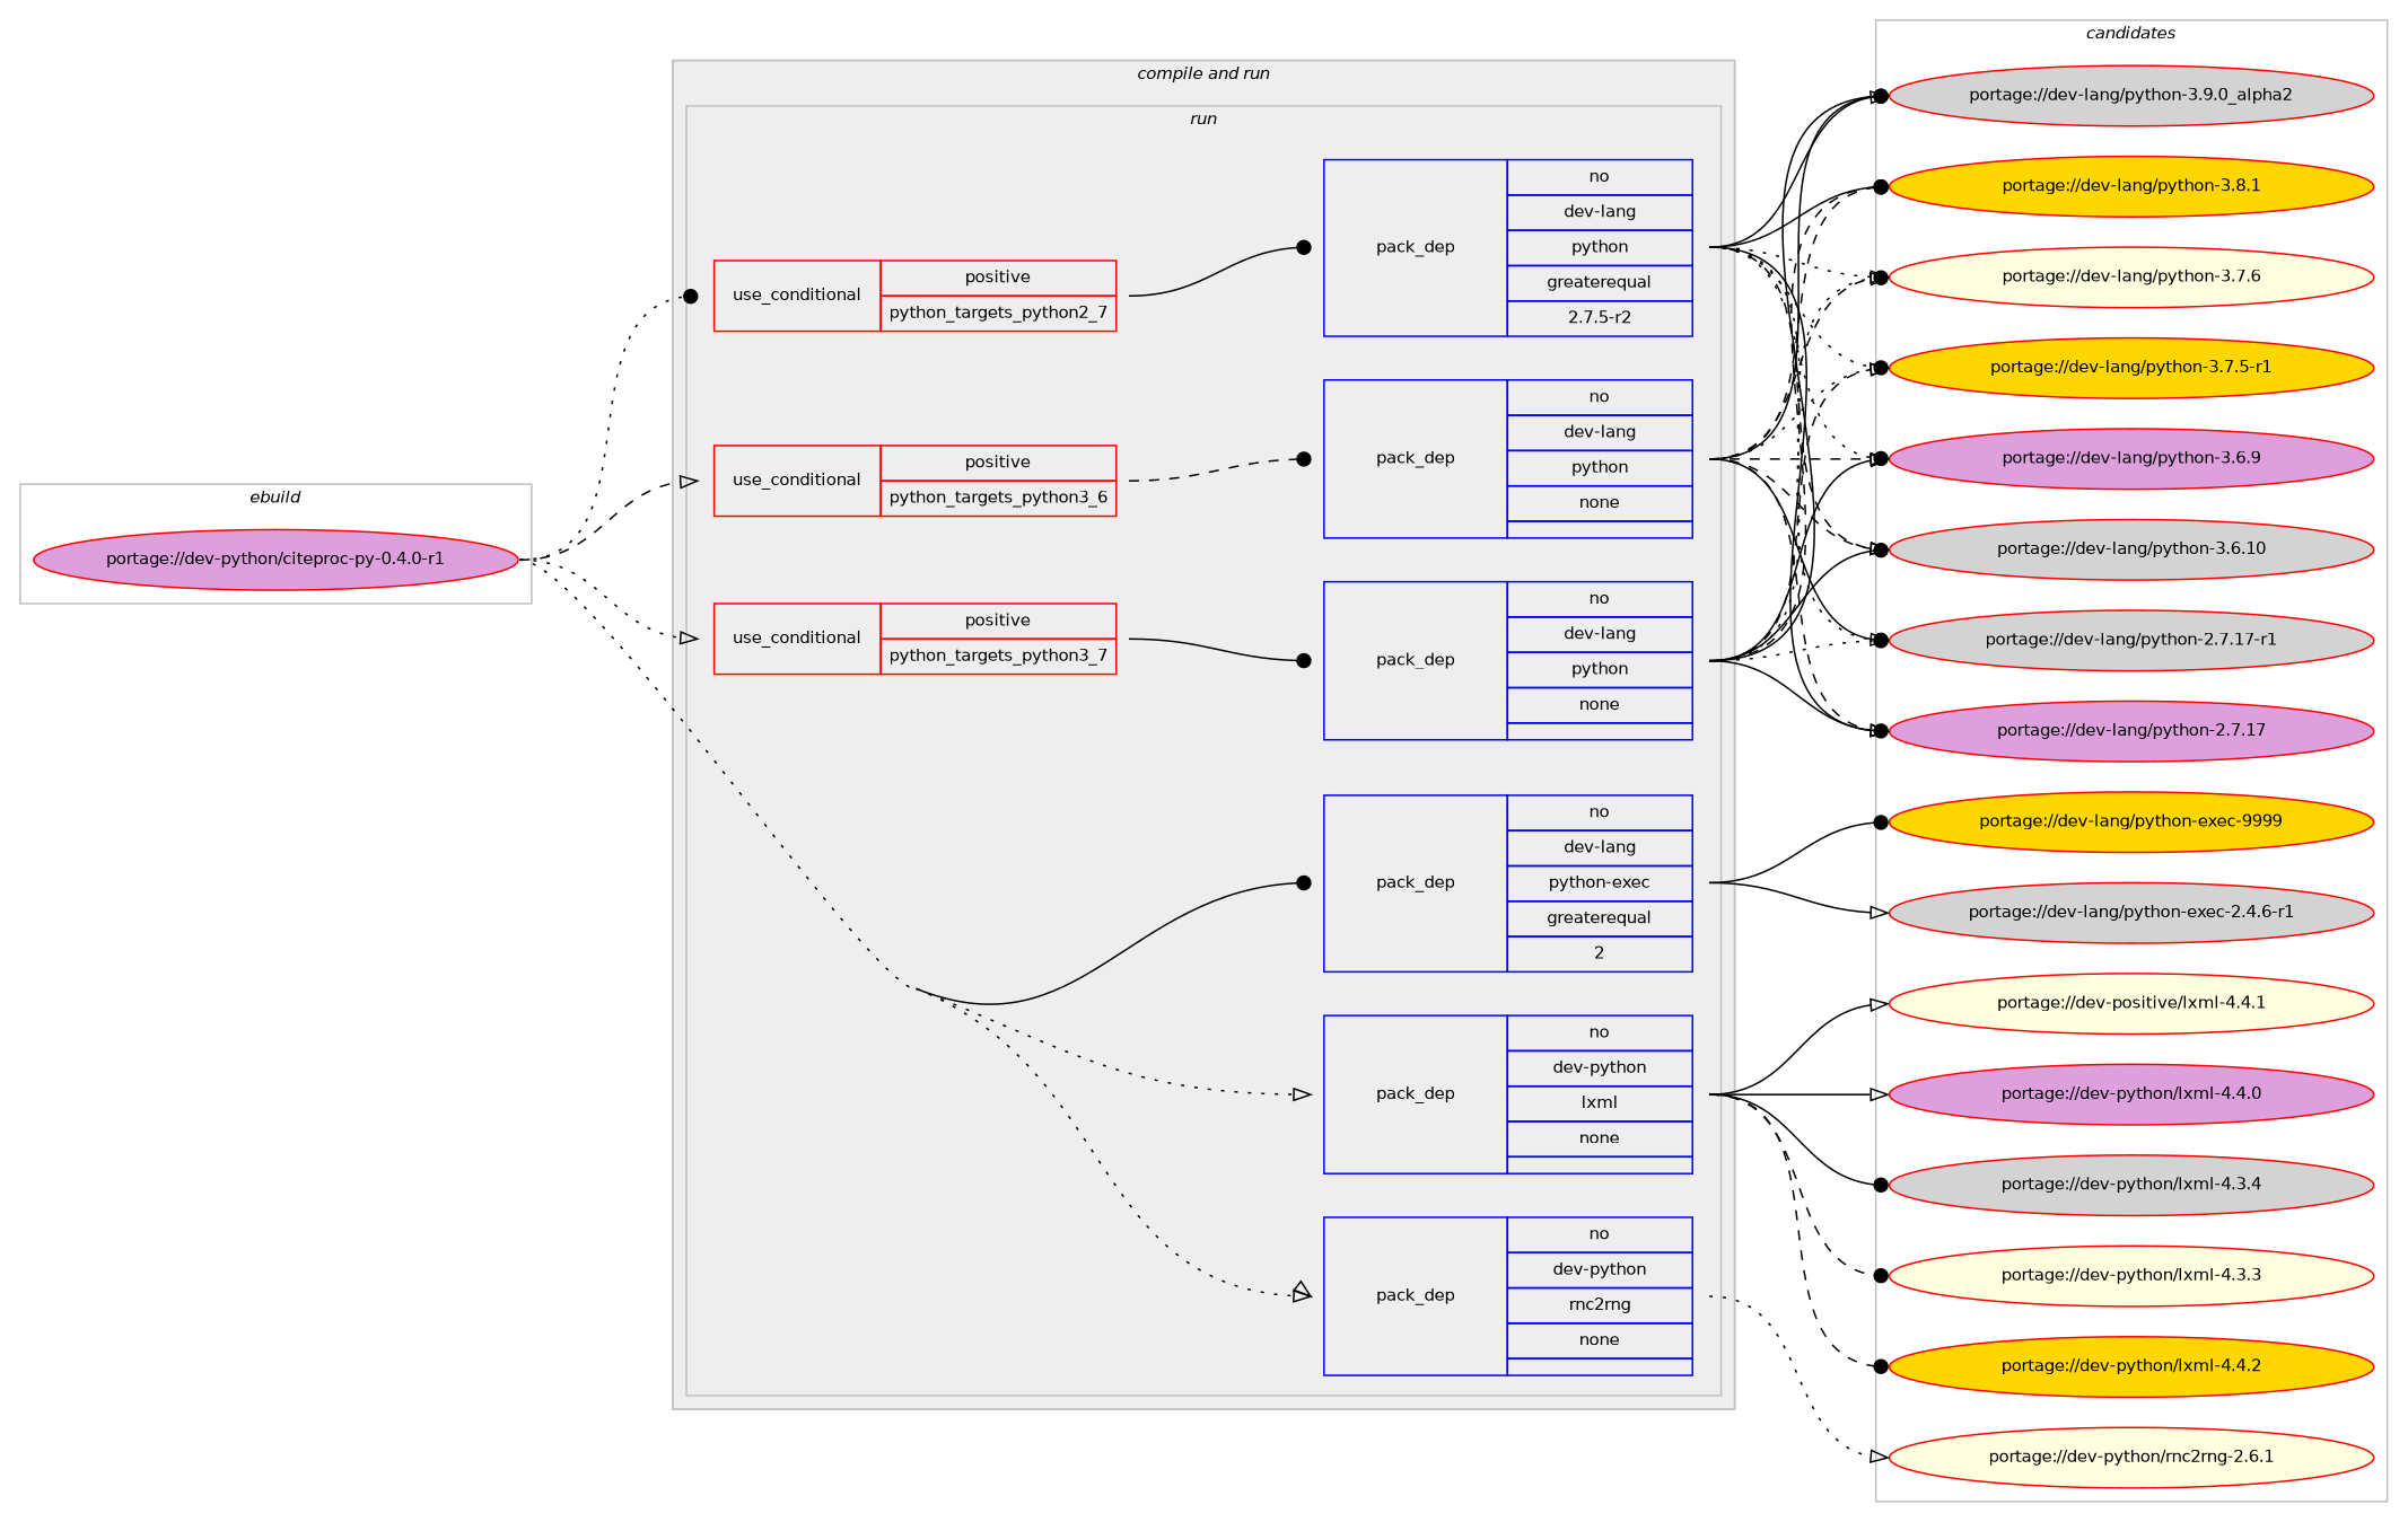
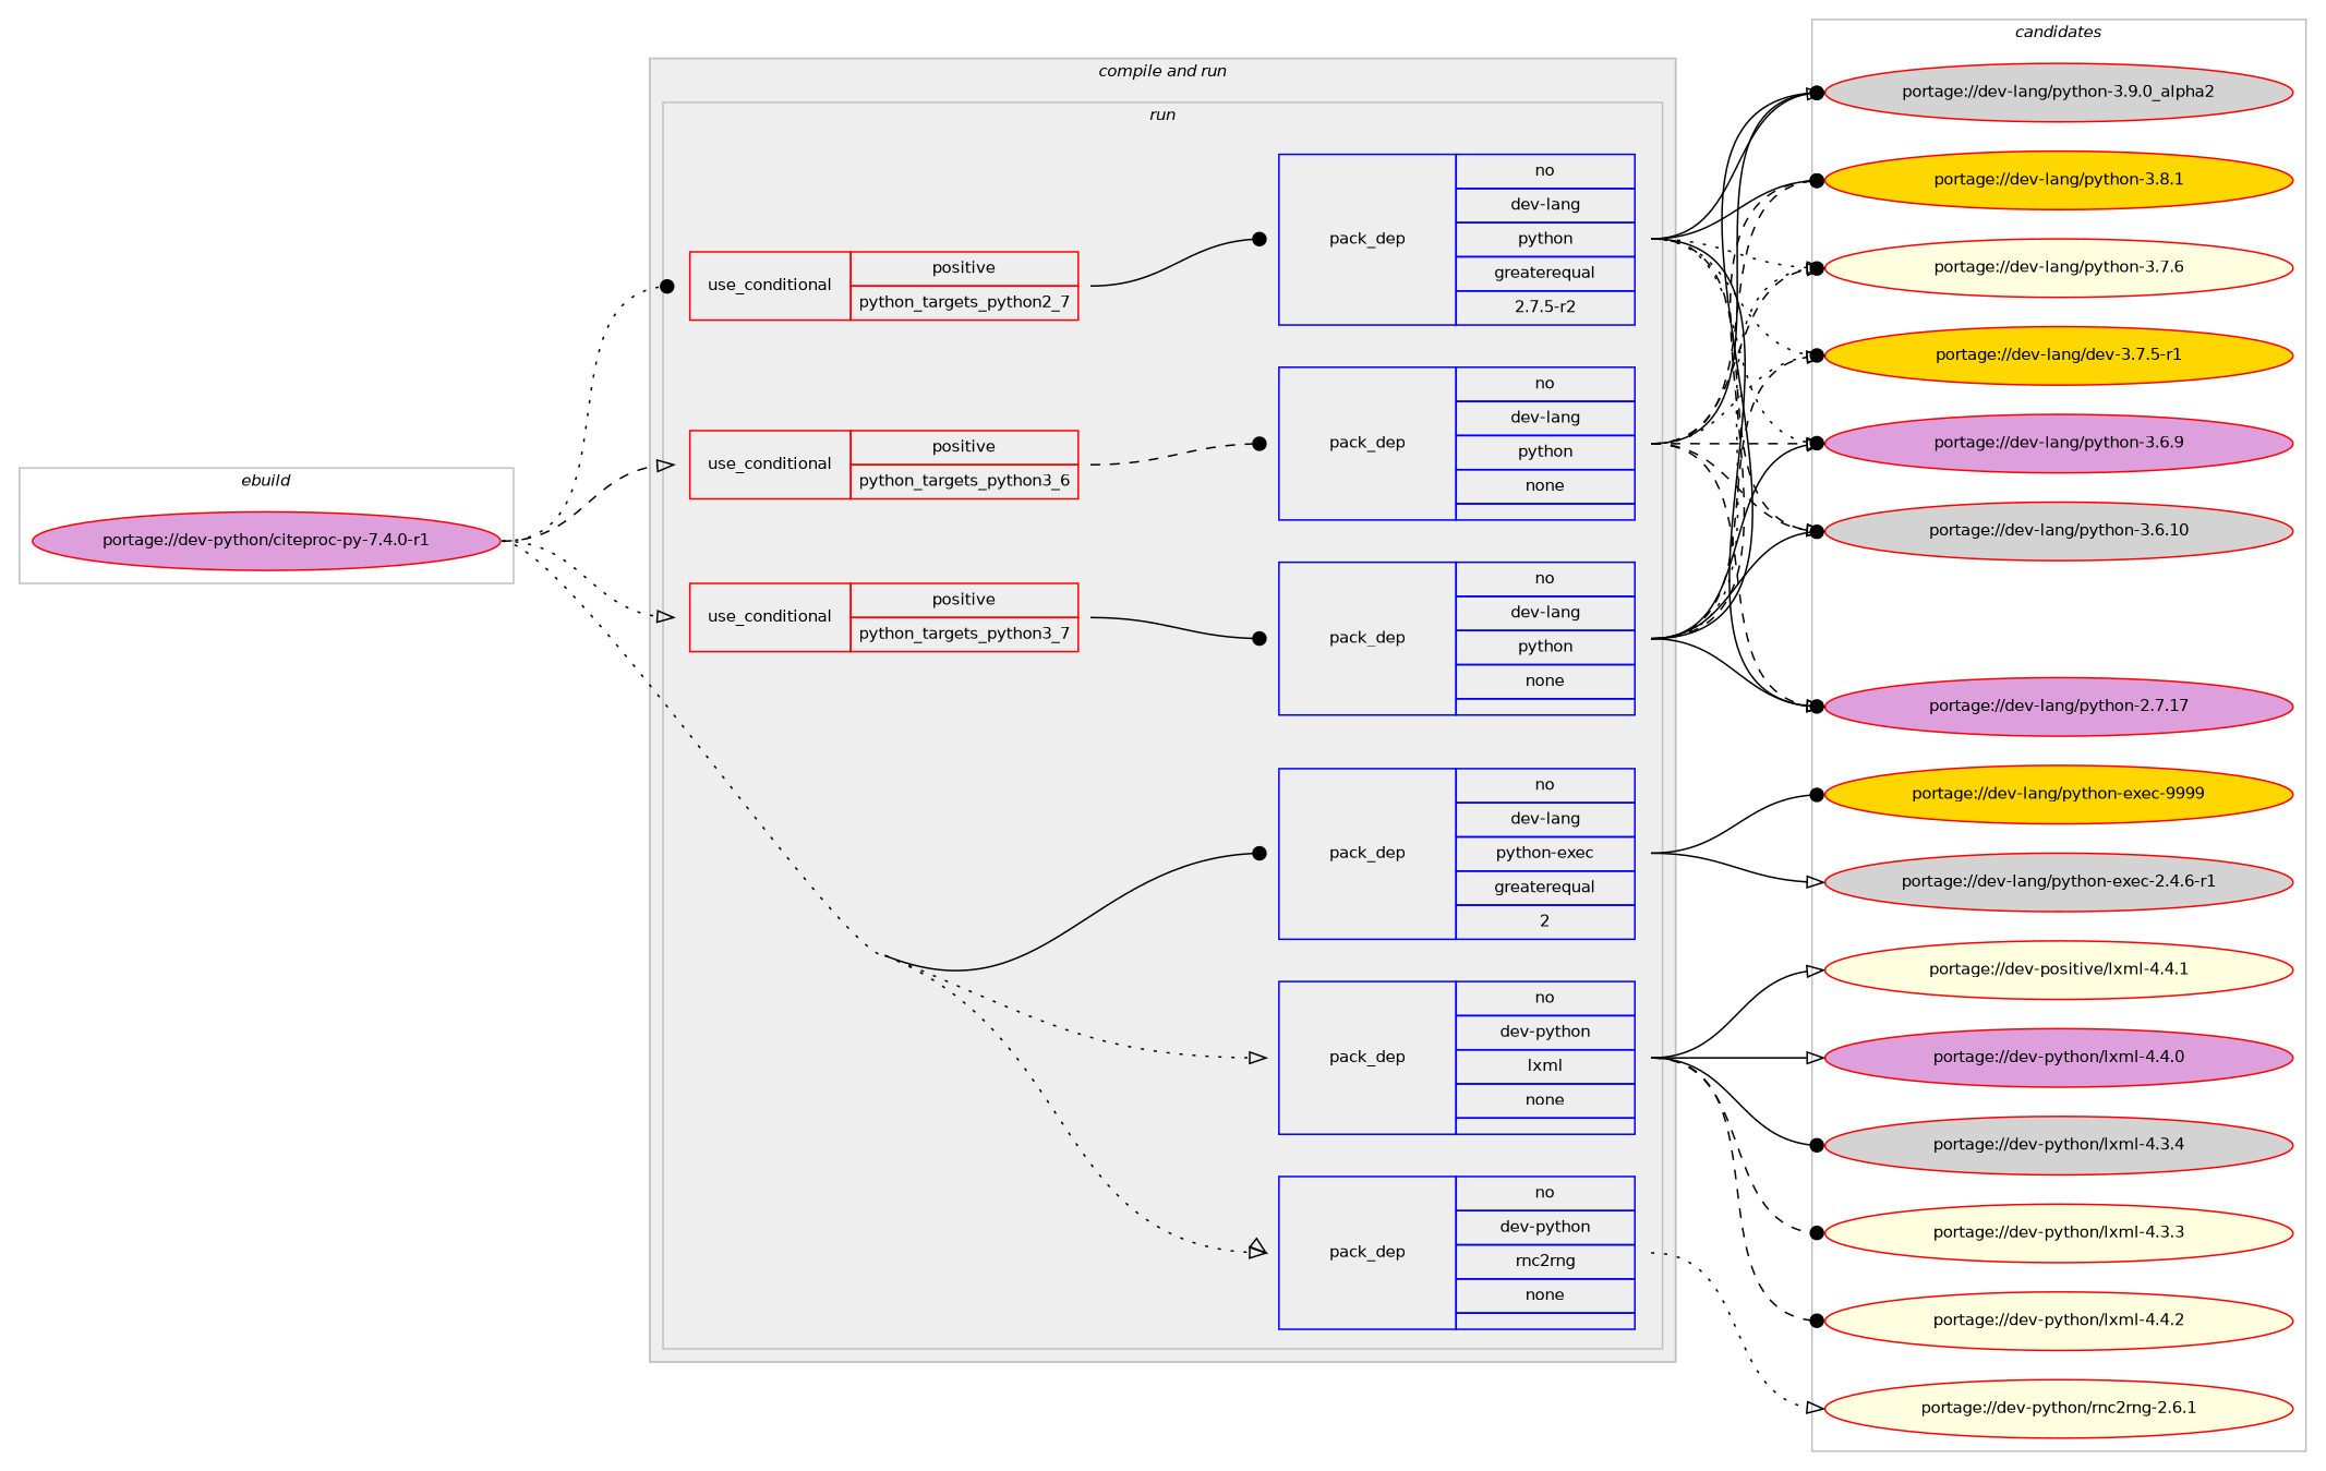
  digraph {
    compound=true
    concentrate=true
    fontname=Helvetica
    fontsize=10
    newrank=true
    rankdir=LR
    ranksep=1.5
    node [color=red fontname=Helvetica fontsize=10 style=filled]
    edge [arrowhead=dot headport=w style=solid tailport=e weight=100]
-   n1 [fillcolor=plum label="portage://dev-python/citeproc-py-0.4.0-r1" width=4]
+   n1 [fillcolor=plum label="portage://dev-python/citeproc-py-7.4.0-r1" width=4]
    n2 [color=blue label=<<TABLE BORDER="0" CELLBORDER="1" CELLSPACING="0" CELLPADDING="4" WIDTH="220"><TR><TD ROWSPAN="6" CELLPADDING="30">pack_dep</TD></TR><TR><TD WIDTH="110">no</TD></TR><TR><TD>dev-lang</TD></TR><TR><TD>python</TD></TR><TR><TD>greaterequal</TD></TR><TR><TD>2.7.5-r2</TD></TR></TABLE>> shape=none style=""]
    n3 [label=<<TABLE BORDER="0" CELLBORDER="1" CELLSPACING="0" CELLPADDING="4"><TR><TD ROWSPAN="3" CELLPADDING="10">use_conditional</TD></TR><TR><TD>positive</TD></TR><TR><TD>python_targets_python2_7</TD></TR></TABLE>> shape=none style=""]
    n4 [color=blue label=<<TABLE BORDER="0" CELLBORDER="1" CELLSPACING="0" CELLPADDING="4" WIDTH="220"><TR><TD ROWSPAN="6" CELLPADDING="30">pack_dep</TD></TR><TR><TD WIDTH="110">no</TD></TR><TR><TD>dev-lang</TD></TR><TR><TD>python</TD></TR><TR><TD>none</TD></TR><TR><TD></TD></TR></TABLE>> shape=none style=""]
    n5 [label=<<TABLE BORDER="0" CELLBORDER="1" CELLSPACING="0" CELLPADDING="4"><TR><TD ROWSPAN="3" CELLPADDING="10">use_conditional</TD></TR><TR><TD>positive</TD></TR><TR><TD>python_targets_python3_6</TD></TR></TABLE>> shape=none style=""]
    n6 [color=blue label=<<TABLE BORDER="0" CELLBORDER="1" CELLSPACING="0" CELLPADDING="4" WIDTH="220"><TR><TD ROWSPAN="6" CELLPADDING="30">pack_dep</TD></TR><TR><TD WIDTH="110">no</TD></TR><TR><TD>dev-lang</TD></TR><TR><TD>python</TD></TR><TR><TD>none</TD></TR><TR><TD></TD></TR></TABLE>> shape=none style=""]
    n7 [label=<<TABLE BORDER="0" CELLBORDER="1" CELLSPACING="0" CELLPADDING="4"><TR><TD ROWSPAN="3" CELLPADDING="10">use_conditional</TD></TR><TR><TD>positive</TD></TR><TR><TD>python_targets_python3_7</TD></TR></TABLE>> shape=none style=""]
    n8 [color=blue label=<<TABLE BORDER="0" CELLBORDER="1" CELLSPACING="0" CELLPADDING="4" WIDTH="220"><TR><TD ROWSPAN="6" CELLPADDING="30">pack_dep</TD></TR><TR><TD WIDTH="110">no</TD></TR><TR><TD>dev-lang</TD></TR><TR><TD>python-exec</TD></TR><TR><TD>greaterequal</TD></TR><TR><TD>2</TD></TR></TABLE>> shape=none style=""]
    n9 [color=blue label=<<TABLE BORDER="0" CELLBORDER="1" CELLSPACING="0" CELLPADDING="4" WIDTH="220"><TR><TD ROWSPAN="6" CELLPADDING="30">pack_dep</TD></TR><TR><TD WIDTH="110">no</TD></TR><TR><TD>dev-python</TD></TR><TR><TD>lxml</TD></TR><TR><TD>none</TD></TR><TR><TD></TD></TR></TABLE>> shape=none style=""]
    n10 [color=blue label=<<TABLE BORDER="0" CELLBORDER="1" CELLSPACING="0" CELLPADDING="4" WIDTH="220"><TR><TD ROWSPAN="6" CELLPADDING="30">pack_dep</TD></TR><TR><TD WIDTH="110">no</TD></TR><TR><TD>dev-python</TD></TR><TR><TD>rnc2rng</TD></TR><TR><TD>none</TD></TR><TR><TD></TD></TR></TABLE>> shape=none style=""]
    n11 [fillcolor=lightgrey label="portage://dev-lang/python-3.9.0_alpha2" width=4]
    n12 [fillcolor=gold label="portage://dev-lang/python-3.8.1" width=4]
    n13 [fillcolor=lightyellow label="portage://dev-lang/python-3.7.6" width=4]
-   n14 [fillcolor=gold label="portage://dev-lang/python-3.7.5-r1" width=4]
+   n14 [fillcolor=gold label="portage://dev-lang/dev-3.7.5-r1" width=4]
    n15 [fillcolor=plum label="portage://dev-lang/python-3.6.9" width=4]
    n16 [fillcolor=lightgrey label="portage://dev-lang/python-3.6.10" width=4]
-   n17 [fillcolor=lightgrey label="portage://dev-lang/python-2.7.17-r1" width=4]
    n18 [fillcolor=plum label="portage://dev-lang/python-2.7.17" width=4]
    n19 [fillcolor=gold label="portage://dev-lang/python-exec-9999" width=4]
    n20 [fillcolor=lightgrey label="portage://dev-lang/python-exec-2.4.6-r1" width=4]
-   n21 [fillcolor=gold label="portage://dev-python/lxml-4.4.2" width=4]
+   n21 [fillcolor=lightyellow label="portage://dev-python/lxml-4.4.2" width=4]
    n22 [fillcolor=lightyellow label="portage://dev-positive/lxml-4.4.1" width=4]
    n23 [fillcolor=plum label="portage://dev-python/lxml-4.4.0" width=4]
    n24 [fillcolor=lightgrey label="portage://dev-python/lxml-4.3.4" width=4]
    n25 [fillcolor=lightyellow label="portage://dev-python/lxml-4.3.3" width=4]
    n26 [fillcolor=lightyellow label="portage://dev-python/rnc2rng-2.6.1" width=4]
    subgraph cluster_1 {
      color=gray
      label=<<i>ebuild</i>>
      rank=same
      n1
    }
    subgraph cluster_2 {
      color=gray
      label=<<i>dependencies</i>>
      subgraph cluster_3 {
        color=gray
        fillcolor="#eeeeee"
        label=<<i>compile</i>>
        style=filled
      }
      subgraph cluster_4 {
        color=gray
        fillcolor="#eeeeee"
        label=<<i>compile and run</i>>
        style=filled
      }
      subgraph cluster_5 {
        color=gray
        fillcolor="#eeeeee"
        label=<<i>run</i>>
        style=filled
        subgraph sub_6 {
          color=gray
          fillcolor="#eeeeee"
          label=<<i>run</i>>
          style=filled
          n5
          subgraph sub_7 {
            color=gray
            fillcolor="#eeeeee"
            label=<<i>run</i>>
            style=filled
            n4
          }
        }
        subgraph sub_8 {
          color=gray
          fillcolor="#eeeeee"
          label=<<i>run</i>>
          style=filled
          n3
          subgraph sub_9 {
            color=gray
            fillcolor="#eeeeee"
            label=<<i>run</i>>
            style=filled
            n2
          }
        }
        subgraph sub_10 {
          color=gray
          fillcolor="#eeeeee"
          label=<<i>run</i>>
          style=filled
          n7
          subgraph sub_11 {
            color=gray
            fillcolor="#eeeeee"
            label=<<i>run</i>>
            style=filled
            n6
          }
        }
        subgraph sub_12 {
          color=gray
          fillcolor="#eeeeee"
          label=<<i>run</i>>
          style=filled
          n8
        }
        subgraph sub_13 {
          color=gray
          fillcolor="#eeeeee"
          label=<<i>run</i>>
          style=filled
          n9
        }
        subgraph sub_14 {
          color=gray
          fillcolor="#eeeeee"
          label=<<i>run</i>>
          style=filled
          n10
        }
      }
    }
    subgraph cluster_15 {
      color=gray
      label=<<i>candidates</i>>
      rank=same
      subgraph sub_16 {
        color=black
        label=<<i>candidates</i>>
        nodesep=1
        rank=same
        n11
        n12
        n13
        n14
        n15
        n16
-       n17
        n18
      }
      subgraph sub_17 {
        color=black
        label=<<i>candidates</i>>
        nodesep=1
        rank=same
        n11
        n12
        n13
        n14
        n15
        n16
-       n17
        n18
      }
      subgraph sub_18 {
        color=black
        label=<<i>candidates</i>>
        nodesep=1
        rank=same
        n11
        n12
        n13
        n14
        n15
        n16
-       n17
        n18
      }
      subgraph sub_19 {
        color=black
        label=<<i>candidates</i>>
        nodesep=1
        rank=same
        n19
        n20
      }
      subgraph sub_20 {
        color=black
        label=<<i>candidates</i>>
        nodesep=1
        rank=same
        n21
        n22
        n23
        n24
        n25
      }
      subgraph sub_21 {
        color=black
        label=<<i>candidates</i>>
        nodesep=1
        rank=same
        n26
      }
    }
    n1 -> n3 [style=dotted weight=20]
    n1 -> n5 [arrowhead=onormal style=dashed weight=20]
    n1 -> n7 [arrowhead=onormal style=dotted weight=20]
    n1 -> n8 [weight=20]
    n1 -> n9 [arrowhead=onormal style=dotted weight=20]
    n1 -> n10 [arrowhead=onormal style=dotted weight=20]
    n2 -> n11 [arrowhead=onormal]
    n2 -> n12
    n2 -> n13 [arrowhead=onormal style=dotted]
    n2 -> n14 [style=dotted]
    n2 -> n15 [style=dotted]
    n2 -> n16 [arrowhead=onormal style=dashed]
-   n2 -> n17 [arrowhead=onormal style=dotted]
    n2 -> n18 [arrowhead=onormal]
    n3 -> n2 [weight=20]
    n4 -> n11
    n4 -> n12 [style=dashed]
    n4 -> n13 [arrowhead=onormal style=dashed]
    n4 -> n14 [arrowhead=onormal style=dotted]
    n4 -> n15 [arrowhead=onormal style=dashed]
    n4 -> n16 [arrowhead=onormal style=dashed]
-   n4 -> n17
    n4 -> n18 [style=dashed]
    n5 -> n4 [style=dashed weight=20]
    n6 -> n11
    n6 -> n12 [style=dashed]
    n6 -> n13 [style=dotted]
    n6 -> n14 [arrowhead=onormal style=dashed]
    n6 -> n15 [arrowhead=onormal]
    n6 -> n16
-   n6 -> n17 [style=dotted]
    n6 -> n18 [arrowhead=onormal]
    n7 -> n6 [weight=20]
    n8 -> n19
    n8 -> n20 [arrowhead=onormal]
    n9 -> n21 [style=dashed]
    n9 -> n22 [arrowhead=onormal]
    n9 -> n23 [arrowhead=onormal]
    n9 -> n24
    n9 -> n25 [style=dashed]
    n10 -> n26 [arrowhead=onormal style=dotted]
  }
